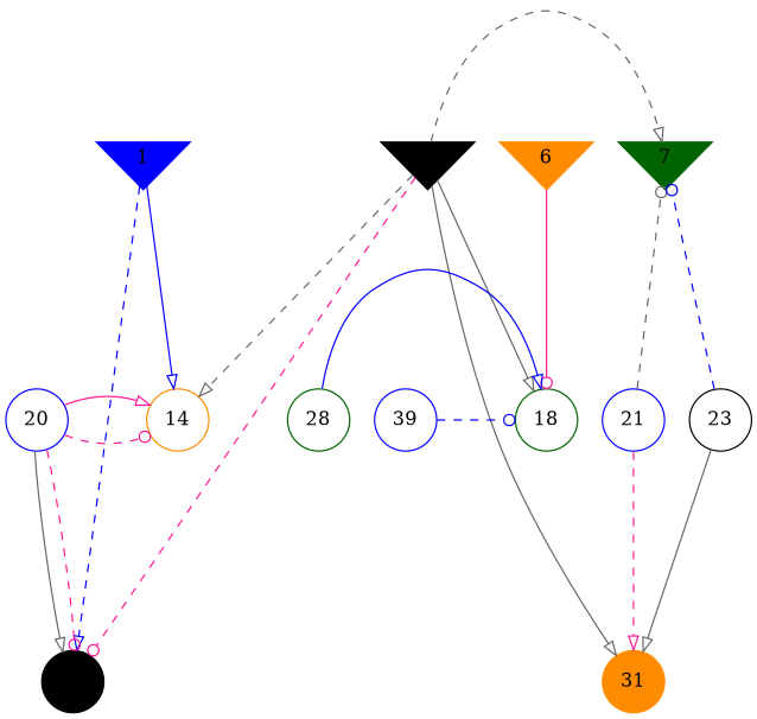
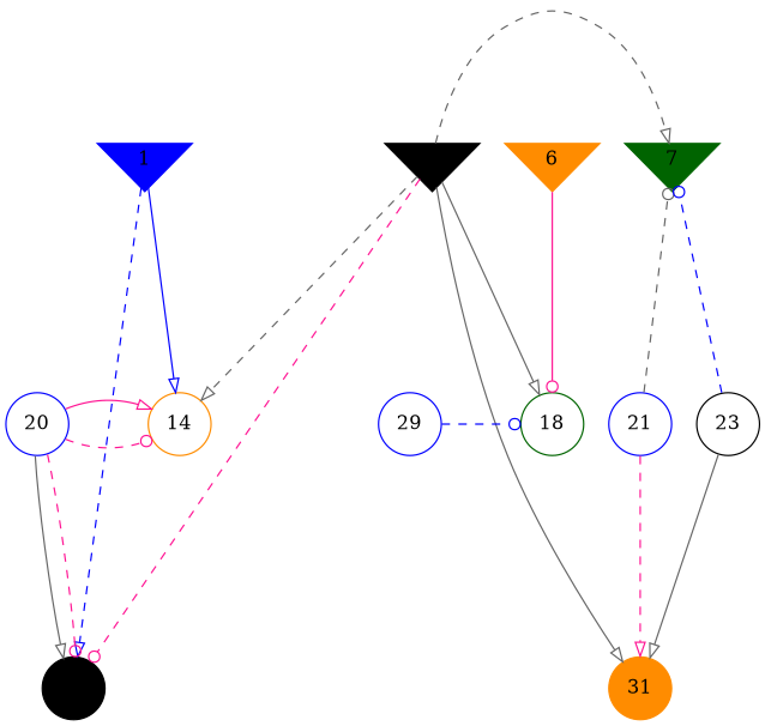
  digraph {
    ranksep=2.0
    node [color=blue shape=circle]
    edge [arrowhead=onormal color=gray40 style=dashed]
    1 [shape=invtriangle style=filled]
    5 [color=black shape=invtriangle style=filled]
    6 [color=darkorange shape=invtriangle style=filled]
    7 [color=darkgreen shape=invtriangle style=filled]
    14 [color=darkorange]
    18 [color=darkgreen]
    20
    21
    23 [color=black]
-   28 [color=darkgreen]
-   29 [label=39]
+   29
    30 [color=black style=filled]
    31 [color=darkorange style=filled]
    subgraph sub_1 {
      rank=same
      1
      5
      6
      7
    }
    subgraph sub_2 {
      rank=same
      14
      18
      20
      21
      23
-     28
      29
    }
    subgraph sub_3 {
      rank=same
      30
      31
    }
    1 -> 14 [color=blue style=solid]
    1 -> 30 [color=blue]
    5 -> 7
    5 -> 14
    5 -> 18 [style=solid]
    5 -> 30 [arrowhead=odot color=deeppink]
    5 -> 31 [style=solid]
    6 -> 18 [arrowhead=odot color=deeppink style=solid]
    20 -> 14 [arrowhead=odot color=deeppink]
    20 -> 14 [color=deeppink style=solid]
    20 -> 30 [style=solid]
    20 -> 30 [arrowhead=odot color=deeppink]
    21 -> 7 [arrowhead=odot]
    21 -> 31 [color=deeppink]
    23 -> 7 [arrowhead=odot color=blue]
    23 -> 31 [style=solid]
-   28 -> 18 [color=blue style=solid]
    29 -> 18 [arrowhead=odot color=blue]
  }
